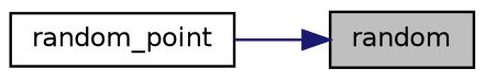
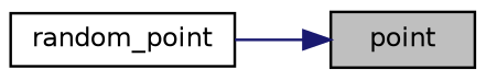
  digraph {
    rankdir=RL
    node [color=black fontname=Helvetica fontsize=10 shape=record style=filled]
-   n1 [fillcolor=grey75 fontcolor=black height=0.2 label=random width=0.4]
+   n1 [fillcolor=grey75 fontcolor=black height=0.2 label=point width=0.4]
    n2 [fillcolor=white height=0.2 label=random_point width=0.4]
    n1 -> n2 [color=midnightblue dir=back fontname=Helvetica fontsize=10 labelfontname=Helvetica labelfontsize=10 style=solid]
  }
